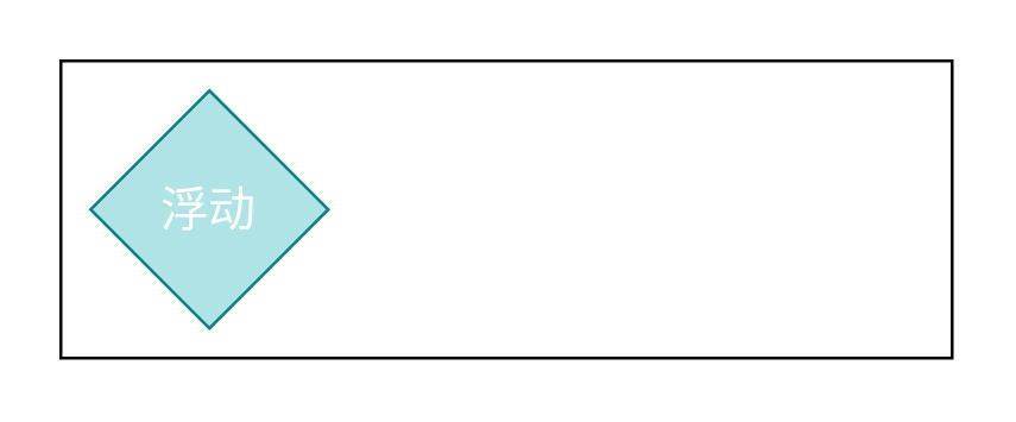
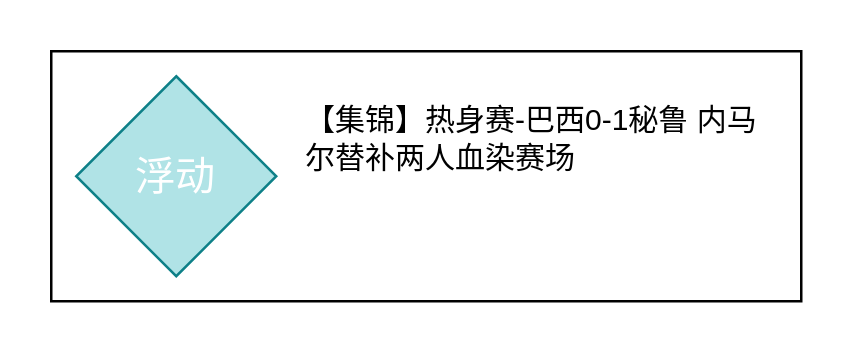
  <mxCell id="0" />
  <mxCell id="1" parent="0" />
  <mxCell id="2" value="" style="group" parent="1" vertex="1" connectable="0"><mxGeometry x="20" y="20" width="300" height="100" as="geometry" /></mxCell>
  <mxCell id="3" value="" style="rounded=0;whiteSpace=wrap;html=1;gradientColor=none;" parent="2" vertex="1"><mxGeometry width="300" height="100" as="geometry" /></mxCell>
+ <mxCell id="4" value="【集锦】热身赛-巴西0-1秘鲁 内马尔替补两人血染赛场" style="text;strokeColor=none;align=left;fillColor=none;html=1;verticalAlign=middle;whiteSpace=wrap;rounded=0;" parent="2" vertex="1"><mxGeometry x="100" y="10" width="190" height="50" as="geometry" /></mxCell>
  <mxCell id="5" value="&lt;font color=&quot;#ffffff&quot; style=&quot;font-size: 16px;&quot;&gt;浮动&lt;/font&gt;" style="rhombus;whiteSpace=wrap;html=1;aspect=fixed;fillColor=#b0e3e6;strokeColor=#0e8088;glass=0;" parent="2" vertex="1"><mxGeometry x="10" y="10" width="80" height="80" as="geometry" /></mxCell>
